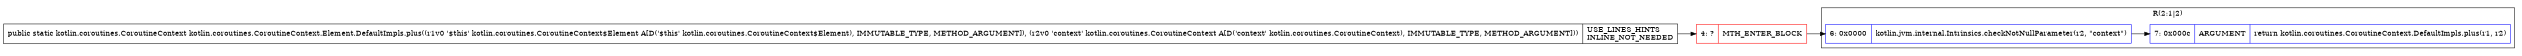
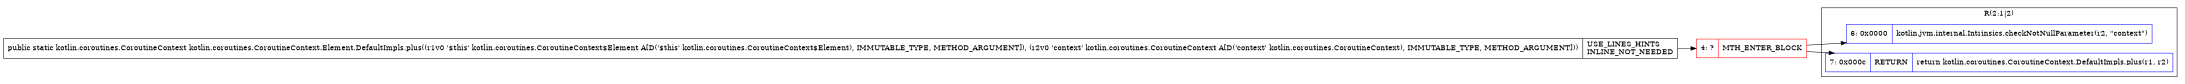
  digraph {
    rankdir=LR
    node [color=blue shape=record]
    n1 [label="{6\:\ 0x0000|kotlin.jvm.internal.Intrinsics.checkNotNullParameter(r2, \"context\")\l}"]
-   n2 [label="{7\:\ 0x000c|ARGUMENT\l|return kotlin.coroutines.CoroutineContext.DefaultImpls.plus(r1, r2)\l}"]
+   n2 [label="{7\:\ 0x000c|RETURN\l|return kotlin.coroutines.CoroutineContext.DefaultImpls.plus(r1, r2)\l}"]
    n3 [color=red label="{4\:\ ?|MTH_ENTER_BLOCK\l}"]
    n4 [label="{public static kotlin.coroutines.CoroutineContext kotlin.coroutines.CoroutineContext.Element.DefaultImpls.plus((r1v0 '$this' kotlin.coroutines.CoroutineContext$Element A[D('$this' kotlin.coroutines.CoroutineContext$Element), IMMUTABLE_TYPE, METHOD_ARGUMENT]), (r2v0 'context' kotlin.coroutines.CoroutineContext A[D('context' kotlin.coroutines.CoroutineContext), IMMUTABLE_TYPE, METHOD_ARGUMENT]))  | USE_LINES_HINTS\lINLINE_NOT_NEEDED\l}" color=""]
    subgraph cluster_1 {
      label="R(2:1|2)"
      n1
      n2
    }
-   n1 -> n2
+   n3 -> n2
    n3 -> n1
    n4 -> n3
  }
